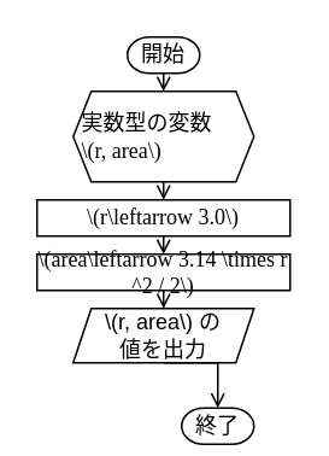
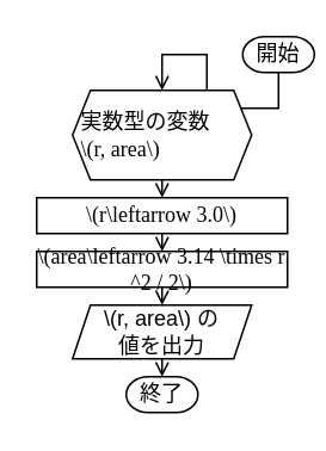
  <mxCell id="0" />
  <mxCell id="1" parent="0" />
  <mxCell id="2" style="edgeStyle=orthogonalEdgeStyle;shape=connector;rounded=0;orthogonalLoop=1;jettySize=auto;html=1;exitX=0.5;exitY=1;exitDx=0;exitDy=0;exitPerimeter=0;entryX=0.5;entryY=0;entryDx=0;entryDy=0;strokeColor=default;align=center;verticalAlign=middle;fontFamily=Helvetica;fontSize=11;fontColor=default;labelBackgroundColor=default;endArrow=open;endFill=0;" edge="1" parent="1" source="3" target="5"><mxGeometry relative="1" as="geometry" /></mxCell>
- <mxCell id="3" value="開始" style="strokeWidth=1;html=1;shape=mxgraph.flowchart.terminator;whiteSpace=wrap;fontFamily=Lucida Console;fontSize=12;" vertex="1" parent="1"><mxGeometry x="70" y="20" width="40" height="20" as="geometry" /></mxCell>
+ <mxCell id="3" value="開始" style="strokeWidth=1;html=1;shape=mxgraph.flowchart.terminator;whiteSpace=wrap;fontFamily=Lucida Console;fontSize=12;" vertex="1" parent="1"><mxGeometry x="135" y="20" width="40" height="20" as="geometry" /></mxCell>
  <mxCell id="4" style="edgeStyle=orthogonalEdgeStyle;rounded=0;orthogonalLoop=1;jettySize=auto;html=1;exitX=0.5;exitY=1;exitDx=0;exitDy=0;entryX=0.5;entryY=0;entryDx=0;entryDy=0;endArrow=open;endFill=0;" edge="1" parent="1" source="5" target="7"><mxGeometry relative="1" as="geometry"><mxPoint x="90" y="110" as="targetPoint" /></mxGeometry></mxCell>
  <mxCell id="5" value="&lt;font face=&quot;Lucida Console&quot;&gt;&amp;nbsp;実数型の変数&lt;/font&gt;&lt;div&gt;&lt;font face=&quot;Lucida Console&quot;&gt;&amp;nbsp;\(r, area\)&lt;/font&gt;&lt;/div&gt;" style="shape=hexagon;perimeter=hexagonPerimeter2;whiteSpace=wrap;html=1;fixedSize=1;align=left;size=10;fontSize=12;" vertex="1" parent="1"><mxGeometry x="40" width="100" height="50" as="geometry" y="50" /></mxCell>
  <mxCell id="6" style="edgeStyle=orthogonalEdgeStyle;shape=connector;rounded=0;orthogonalLoop=1;jettySize=auto;html=1;exitX=0.5;exitY=1;exitDx=0;exitDy=0;entryX=0.5;entryY=0;entryDx=0;entryDy=0;strokeColor=default;align=center;verticalAlign=middle;fontFamily=Helvetica;fontSize=11;fontColor=default;labelBackgroundColor=default;endArrow=open;endFill=0;" edge="1" parent="1" source="7" target="9"><mxGeometry relative="1" as="geometry" /></mxCell>
  <mxCell id="7" value="\(r\leftarrow 3.0\)" style="rounded=0;whiteSpace=wrap;html=1;fontFamily=Lucida Console;fontSize=12;" vertex="1" parent="1"><mxGeometry x="20" y="110" width="140" height="20" as="geometry" /></mxCell>
  <mxCell id="8" style="edgeStyle=orthogonalEdgeStyle;shape=connector;rounded=0;orthogonalLoop=1;jettySize=auto;html=1;exitX=0.5;exitY=1;exitDx=0;exitDy=0;entryX=0.5;entryY=0;entryDx=0;entryDy=0;strokeColor=default;align=center;verticalAlign=middle;fontFamily=Helvetica;fontSize=11;fontColor=default;labelBackgroundColor=default;endArrow=open;endFill=0;" edge="1" parent="1" source="9" target="10"><mxGeometry relative="1" as="geometry" /></mxCell>
  <mxCell id="9" value="\(area\leftarrow 3.14 \times r ^2 / 2\)" style="rounded=0;whiteSpace=wrap;html=1;fontFamily=Lucida Console;fontSize=12;" vertex="1" parent="1"><mxGeometry x="20" y="140" width="140" height="20" as="geometry" /></mxCell>
  <mxCell id="10" value="\(r, area\) の&lt;div&gt;値&lt;span style=&quot;background-color: transparent; color: light-dark(rgb(0, 0, 0), rgb(255, 255, 255));&quot;&gt;を出力&lt;/span&gt;&lt;/div&gt;" style="shape=parallelogram;perimeter=parallelogramPerimeter;whiteSpace=wrap;html=1;fixedSize=1;size=10;" vertex="1" parent="1"><mxGeometry x="40" y="170" width="100" height="30" as="geometry" /></mxCell>
- <mxCell id="11" value="終了" style="strokeWidth=1;html=1;shape=mxgraph.flowchart.terminator;whiteSpace=wrap;fontFamily=Lucida Console;fontSize=12;" vertex="1" parent="1"><mxGeometry x="100" y="225" width="40" height="20" as="geometry" /></mxCell>
+ <mxCell id="11" value="終了" style="strokeWidth=1;html=1;shape=mxgraph.flowchart.terminator;whiteSpace=wrap;fontFamily=Lucida Console;fontSize=12;" vertex="1" parent="1"><mxGeometry x="70" y="210" width="40" height="20" as="geometry" /></mxCell>
  <mxCell id="12" style="edgeStyle=orthogonalEdgeStyle;shape=connector;rounded=0;orthogonalLoop=1;jettySize=auto;html=1;exitX=0.5;exitY=1;exitDx=0;exitDy=0;entryX=0.5;entryY=0;entryDx=0;entryDy=0;entryPerimeter=0;strokeColor=default;align=center;verticalAlign=middle;fontFamily=Helvetica;fontSize=11;fontColor=default;labelBackgroundColor=default;endArrow=open;endFill=0;" edge="1" parent="1" source="10" target="11"><mxGeometry relative="1" as="geometry" /></mxCell>
